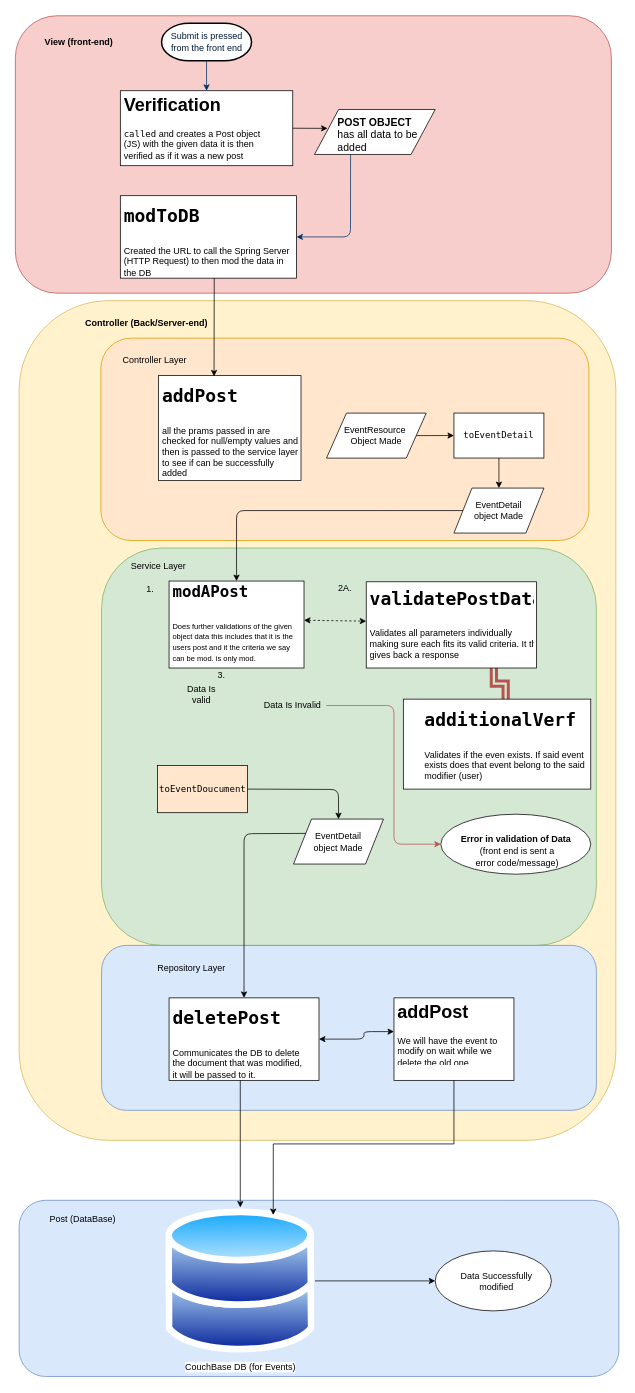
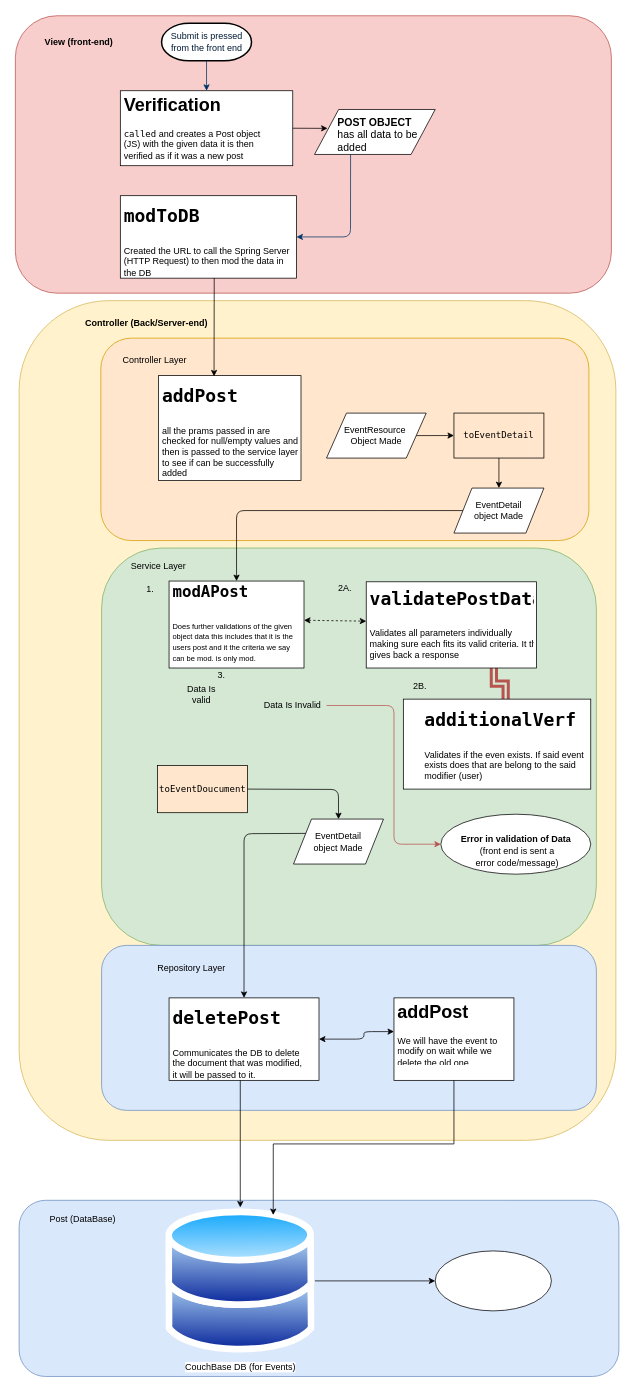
  <mxCell id="0" />
  <mxCell id="1" parent="0" />
  <mxCell id="2" value="" style="rounded=1;whiteSpace=wrap;html=1;fillColor=#dae8fc;strokeColor=#6c8ebf;" parent="1" vertex="1"><mxGeometry x="25" y="1600" width="800" height="235" as="geometry" /></mxCell>
  <mxCell id="3" value="" style="rounded=1;whiteSpace=wrap;html=1;fillColor=#f8cecc;strokeColor=#b85450;" parent="1" vertex="1"><mxGeometry x="20" y="20" width="795" height="370" as="geometry" /></mxCell>
  <mxCell id="4" value="" style="rounded=0;whiteSpace=wrap;html=1;" parent="1" vertex="1"><mxGeometry x="160" y="120" width="230" height="100" as="geometry" /></mxCell>
  <mxCell id="5" value="Submit is pressed &lt;br&gt;from the front end" style="shape=mxgraph.flowchart.terminator;fillColor=#FFFFFF;strokeColor=#000000;strokeWidth=2;gradientColor=none;gradientDirection=north;fontColor=#001933;fontStyle=0;html=1;" parent="1" vertex="1"><mxGeometry x="215" y="30" width="120" height="50" as="geometry" /></mxCell>
  <mxCell id="6" style="fontColor=#001933;fontStyle=1;strokeColor=#003366;strokeWidth=1;html=1;" parent="1" source="5" edge="1"><mxGeometry relative="1" as="geometry"><mxPoint x="275" y="120" as="targetPoint" /></mxGeometry></mxCell>
  <mxCell id="7" style="fontColor=#001933;fontStyle=1;strokeColor=#003366;strokeWidth=1;html=1;entryX=1;entryY=0.5;entryDx=0;entryDy=0;exitX=0.299;exitY=0.999;exitDx=0;exitDy=0;exitPerimeter=0;" parent="1" source="18" target="11" edge="1"><mxGeometry relative="1" as="geometry"><mxPoint x="467" y="206" as="sourcePoint" /><mxPoint x="274.5" y="260" as="targetPoint" /><Array as="points"><mxPoint x="467" y="315" /></Array></mxGeometry></mxCell>
  <mxCell id="8" value="&lt;h1&gt;Verification&lt;br&gt;&lt;/h1&gt;&lt;pre&gt;&lt;div&gt;&lt;span&gt;called&lt;/span&gt;&lt;span style=&quot;font-family: &amp;#34;helvetica&amp;#34; ; white-space: normal&quot;&gt;&amp;nbsp;and creates a Post object (JS)&amp;nbsp;&lt;/span&gt;&lt;font face=&quot;helvetica&quot;&gt;&lt;span style=&quot;white-space: normal&quot;&gt;with the given data it is then verified&amp;nbsp;as if it was a new post&lt;/span&gt;&lt;/font&gt;&lt;/div&gt;&lt;/pre&gt;" style="text;html=1;strokeColor=none;fillColor=none;spacing=5;spacingTop=-20;whiteSpace=wrap;overflow=hidden;rounded=0;" parent="1" vertex="1"><mxGeometry x="160" y="120" width="230" height="100" as="geometry" /></mxCell>
  <mxCell id="9" value="&lt;b&gt;View (front-end)&lt;/b&gt;" style="text;html=1;strokeColor=none;fillColor=none;align=center;verticalAlign=middle;whiteSpace=wrap;rounded=0;" parent="1" vertex="1"><mxGeometry x="50" y="45" width="110" height="20" as="geometry" /></mxCell>
  <mxCell id="10" value="" style="rounded=0;whiteSpace=wrap;html=1;" parent="1" vertex="1"><mxGeometry x="160" y="260" width="235" height="110" as="geometry" /></mxCell>
  <mxCell id="11" value="&lt;h1&gt;&lt;pre&gt;&lt;span&gt;modToDB&lt;/span&gt;&lt;/pre&gt;&lt;/h1&gt;&lt;p&gt;Created the URL to call the Spring Server (HTTP Request) to then mod the data in the DB&lt;/p&gt;" style="text;html=1;strokeColor=none;fillColor=none;spacing=5;spacingTop=-20;whiteSpace=wrap;overflow=hidden;rounded=0;" parent="1" vertex="1"><mxGeometry x="160" y="260" width="235" height="110" as="geometry" /></mxCell>
  <mxCell id="12" value="" style="rounded=1;whiteSpace=wrap;html=1;fillColor=#fff2cc;strokeColor=#d6b656;" parent="1" vertex="1"><mxGeometry x="25" y="400" width="796" height="1120" as="geometry" /></mxCell>
  <mxCell id="13" value="" style="rounded=1;whiteSpace=wrap;html=1;fillColor=#ffe6cc;strokeColor=#d79b00;" parent="1" vertex="1"><mxGeometry x="134" y="450" width="651" height="270" as="geometry" /></mxCell>
  <mxCell id="14" value="Controller Layer" style="text;html=1;strokeColor=none;fillColor=none;align=center;verticalAlign=middle;whiteSpace=wrap;rounded=0;" parent="1" vertex="1"><mxGeometry x="151" y="470" width="110" height="20" as="geometry" /></mxCell>
  <mxCell id="15" value="" style="rounded=0;whiteSpace=wrap;html=1;" parent="1" vertex="1"><mxGeometry x="211" y="500" width="190" height="140" as="geometry" /></mxCell>
  <mxCell id="16" value="&lt;h1&gt;&lt;pre&gt;&lt;span&gt;addPost&lt;/span&gt;&lt;/pre&gt;&lt;/h1&gt;&lt;p&gt;all the prams passed in are checked for null/empty values and then is passed to the service layer to see if can be successfully added&lt;/p&gt;" style="text;html=1;strokeColor=none;fillColor=none;spacing=5;spacingTop=-20;whiteSpace=wrap;overflow=hidden;rounded=0;" parent="1" vertex="1"><mxGeometry x="211" y="500" width="190" height="140" as="geometry" /></mxCell>
  <mxCell id="17" value="" style="endArrow=classic;html=1;exitX=1;exitY=0.5;exitDx=0;exitDy=0;entryX=0.108;entryY=0.42;entryDx=0;entryDy=0;entryPerimeter=0;" parent="1" source="8" target="18" edge="1"><mxGeometry width="50" height="50" relative="1" as="geometry"><mxPoint x="385" y="200" as="sourcePoint" /><mxPoint x="419.143" y="169.81" as="targetPoint" /></mxGeometry></mxCell>
  <mxCell id="18" value="" style="shape=parallelogram;perimeter=parallelogramPerimeter;whiteSpace=wrap;html=1;" parent="1" vertex="1"><mxGeometry x="419" y="145" width="161" height="60" as="geometry" /></mxCell>
  <mxCell id="19" value="&lt;h1 style=&quot;font-size: 14px&quot;&gt;&lt;span&gt;POST OBJECT&lt;/span&gt;&lt;br&gt;&lt;span style=&quot;font-weight: normal&quot;&gt;has all data to be added&lt;/span&gt;&lt;br&gt;&lt;/h1&gt;" style="text;html=1;strokeColor=none;fillColor=none;spacing=5;spacingTop=-20;whiteSpace=wrap;overflow=hidden;rounded=0;" parent="1" vertex="1"><mxGeometry x="445" y="155" width="125" height="50" as="geometry" /></mxCell>
  <mxCell id="20" value="" style="rounded=1;whiteSpace=wrap;html=1;fillColor=#d5e8d4;strokeColor=#82b366;" parent="1" vertex="1"><mxGeometry x="135" y="730" width="660" height="530" as="geometry" /></mxCell>
  <mxCell id="21" value="Service Layer" style="text;html=1;strokeColor=none;fillColor=none;align=center;verticalAlign=middle;whiteSpace=wrap;rounded=0;" parent="1" vertex="1"><mxGeometry x="166" y="744" width="90" height="20" as="geometry" /></mxCell>
  <mxCell id="22" value="&lt;b&gt;Controller (Back/Server-end)&lt;/b&gt;" style="text;html=1;strokeColor=none;fillColor=none;align=center;verticalAlign=middle;whiteSpace=wrap;rounded=0;" parent="1" vertex="1"><mxGeometry x="105" y="420" width="180" height="20" as="geometry" /></mxCell>
  <mxCell id="23" value="" style="rounded=0;whiteSpace=wrap;html=1;" parent="1" vertex="1"><mxGeometry x="225" y="774" width="180" height="116" as="geometry" /></mxCell>
  <mxCell id="24" value="&lt;h1&gt;&lt;pre&gt;&lt;span&gt;&lt;font style=&quot;font-size: 21px&quot;&gt;modAPost&lt;/font&gt;&lt;/span&gt;&lt;/pre&gt;&lt;/h1&gt;&lt;p&gt;&lt;font style=&quot;font-size: 10px&quot;&gt;Does further validations of the given object data this includes that it is the users post and it the criteria we say can be mod. is only mod.&amp;nbsp;&lt;/font&gt;&lt;/p&gt;" style="text;html=1;strokeColor=none;fillColor=none;spacing=5;spacingTop=-20;whiteSpace=wrap;overflow=hidden;rounded=0;align=left;" parent="1" vertex="1"><mxGeometry x="225" y="760" width="180" height="130" as="geometry" /></mxCell>
  <mxCell id="25" value="EventResource&amp;nbsp;&lt;br&gt;Object Made&lt;br&gt;" style="shape=parallelogram;perimeter=parallelogramPerimeter;whiteSpace=wrap;html=1;" parent="1" vertex="1"><mxGeometry x="435" y="550" width="133" height="60" as="geometry" /></mxCell>
  <mxCell id="26" value="" style="endArrow=classic;html=1;entryX=0.5;entryY=0;entryDx=0;entryDy=0;exitX=0;exitY=0.5;exitDx=0;exitDy=0;" parent="1" source="28" target="23" edge="1"><mxGeometry width="50" height="50" relative="1" as="geometry"><mxPoint x="445" y="690" as="sourcePoint" /><mxPoint x="495" y="640" as="targetPoint" /><Array as="points"><mxPoint x="515" y="680" /><mxPoint x="315" y="680" /></Array></mxGeometry></mxCell>
- <mxCell id="27" value="&lt;pre&gt;&lt;span&gt;toEventDetail&lt;/span&gt;&lt;/pre&gt;" style="rounded=0;whiteSpace=wrap;html=1;" parent="1" vertex="1"><mxGeometry x="605" y="549.929" width="120" height="60" as="geometry" /></mxCell>
+ <mxCell id="27" value="&lt;pre&gt;&lt;span&gt;toEventDetail&lt;/span&gt;&lt;/pre&gt;" style="rounded=0;whiteSpace=wrap;html=1;fillColor=#ffe6cc;" parent="1" vertex="1"><mxGeometry x="605" y="549.929" width="120" height="60" as="geometry" /></mxCell>
  <mxCell id="28" value="EventDetail&lt;br&gt;object Made&lt;br&gt;" style="shape=parallelogram;perimeter=parallelogramPerimeter;whiteSpace=wrap;html=1;" parent="1" vertex="1"><mxGeometry x="605" y="650" width="120" height="60" as="geometry" /></mxCell>
  <mxCell id="29" value="" style="endArrow=classic;html=1;exitX=1;exitY=0.5;exitDx=0;exitDy=0;entryX=0;entryY=0.5;entryDx=0;entryDy=0;" parent="1" source="25" target="27" edge="1"><mxGeometry width="50" height="50" relative="1" as="geometry"><mxPoint x="555" y="610" as="sourcePoint" /><mxPoint x="605" y="560" as="targetPoint" /></mxGeometry></mxCell>
  <mxCell id="30" value="" style="endArrow=classic;html=1;entryX=0.5;entryY=0;entryDx=0;entryDy=0;exitX=0.5;exitY=1;exitDx=0;exitDy=0;" parent="1" source="27" target="28" edge="1"><mxGeometry width="50" height="50" relative="1" as="geometry"><mxPoint x="645" y="660" as="sourcePoint" /><mxPoint x="695" y="610" as="targetPoint" /></mxGeometry></mxCell>
  <mxCell id="31" style="edgeStyle=orthogonalEdgeStyle;rounded=0;orthogonalLoop=1;jettySize=auto;html=1;exitX=0.75;exitY=1;exitDx=0;exitDy=0;shape=link;fillColor=#f8cecc;strokeColor=#b85450;strokeWidth=4;" edge="1" parent="1" source="32" target="63"><mxGeometry relative="1" as="geometry" /></mxCell>
  <mxCell id="32" value="" style="rounded=0;whiteSpace=wrap;html=1;" parent="1" vertex="1"><mxGeometry x="488" y="775" width="227" height="115" as="geometry" /></mxCell>
  <mxCell id="33" value="&lt;h1&gt;&lt;pre&gt;&lt;span&gt;validatePostData&lt;/span&gt;&lt;/pre&gt;&lt;/h1&gt;&lt;p&gt;Validates all parameters individually making sure each fits its valid criteria. It the gives back a response&amp;nbsp;&lt;/p&gt;" style="text;html=1;strokeColor=none;fillColor=none;spacing=5;spacingTop=-20;whiteSpace=wrap;overflow=hidden;rounded=0;" parent="1" vertex="1"><mxGeometry x="488" y="770" width="227" height="115" as="geometry" /></mxCell>
  <mxCell id="34" value="" style="endArrow=classic;startArrow=classic;html=1;entryX=0;entryY=0.5;entryDx=0;entryDy=0;dashed=1;" parent="1" source="24" target="33" edge="1"><mxGeometry width="50" height="50" relative="1" as="geometry"><mxPoint x="405" y="860" as="sourcePoint" /><mxPoint x="455" y="810" as="targetPoint" /></mxGeometry></mxCell>
  <mxCell id="35" value="" style="endArrow=classic;html=1;entryX=0;entryY=0.5;entryDx=0;entryDy=0;fillColor=#f8cecc;strokeColor=#b85450;exitX=1;exitY=0.5;exitDx=0;exitDy=0;" parent="1" source="60" target="36" edge="1"><mxGeometry width="50" height="50" relative="1" as="geometry"><mxPoint x="375" y="910" as="sourcePoint" /><mxPoint x="355" y="900" as="targetPoint" /><Array as="points"><mxPoint x="525" y="940" /><mxPoint x="525" y="1125" /></Array></mxGeometry></mxCell>
  <mxCell id="36" value="" style="ellipse;whiteSpace=wrap;html=1;" parent="1" vertex="1"><mxGeometry x="587.5" y="1085" width="200" height="80" as="geometry" /></mxCell>
  <mxCell id="37" value="&lt;b&gt;Error in validation of Data&lt;/b&gt;" style="text;html=1;strokeColor=none;fillColor=none;align=center;verticalAlign=middle;whiteSpace=wrap;rounded=0;" parent="1" vertex="1"><mxGeometry x="607.5" y="1106" width="160" height="24" as="geometry" /></mxCell>
  <mxCell id="38" value="(front end is sent a error code/message)" style="text;html=1;strokeColor=none;fillColor=none;align=center;verticalAlign=middle;whiteSpace=wrap;rounded=0;" parent="1" vertex="1"><mxGeometry x="627" y="1132.5" width="125" height="19" as="geometry" /></mxCell>
  <mxCell id="39" value="" style="rounded=1;whiteSpace=wrap;html=1;fillColor=#dae8fc;strokeColor=#6c8ebf;" parent="1" vertex="1"><mxGeometry x="135" y="1260" width="660" height="220" as="geometry" /></mxCell>
  <mxCell id="40" value="&lt;pre&gt;&lt;span&gt;toEventDoucument&lt;/span&gt;&lt;/pre&gt;" style="rounded=0;whiteSpace=wrap;html=1;fillColor=#ffe6cc;" parent="1" vertex="1"><mxGeometry x="209.5" y="1020" width="120" height="63" as="geometry" /></mxCell>
  <mxCell id="41" value="EventDetail&lt;br&gt;object Made&lt;br&gt;" style="shape=parallelogram;perimeter=parallelogramPerimeter;whiteSpace=wrap;html=1;" parent="1" vertex="1"><mxGeometry x="391" y="1091.5" width="120" height="60" as="geometry" /></mxCell>
  <mxCell id="42" value="" style="endArrow=classic;html=1;entryX=0.5;entryY=0;entryDx=0;entryDy=0;exitX=1;exitY=0.5;exitDx=0;exitDy=0;" parent="1" source="40" target="41" edge="1"><mxGeometry width="50" height="50" relative="1" as="geometry"><mxPoint x="394" y="1067" as="sourcePoint" /><mxPoint x="444" y="1017" as="targetPoint" /><Array as="points"><mxPoint x="451" y="1052" /></Array></mxGeometry></mxCell>
  <mxCell id="43" value="" style="endArrow=classic;html=1;exitX=0;exitY=0.25;exitDx=0;exitDy=0;entryX=0.5;entryY=0;entryDx=0;entryDy=0;" parent="1" source="41" target="44" edge="1"><mxGeometry width="50" height="50" relative="1" as="geometry"><mxPoint x="462" y="1080" as="sourcePoint" /><mxPoint x="555" y="1140" as="targetPoint" /><Array as="points"><mxPoint x="325" y="1111" /></Array></mxGeometry></mxCell>
  <mxCell id="44" value="" style="rounded=0;whiteSpace=wrap;html=1;" parent="1" vertex="1"><mxGeometry x="225" y="1330" width="200" height="110" as="geometry" /></mxCell>
  <mxCell id="45" value="&lt;h1&gt;&lt;pre&gt;&lt;span&gt;deletePost&lt;/span&gt;&lt;/pre&gt;&lt;/h1&gt;&lt;p&gt;Communicates the DB to delete the document that was modified, it will be passed to it.&lt;/p&gt;" style="text;html=1;strokeColor=none;fillColor=none;spacing=5;spacingTop=-20;whiteSpace=wrap;overflow=hidden;rounded=0;" parent="1" vertex="1"><mxGeometry x="225" y="1330" width="190" height="120" as="geometry" /></mxCell>
  <mxCell id="46" value="Repository Layer" style="text;html=1;strokeColor=none;fillColor=none;align=center;verticalAlign=middle;whiteSpace=wrap;rounded=0;" parent="1" vertex="1"><mxGeometry x="195" y="1280" width="120" height="20" as="geometry" /></mxCell>
  <mxCell id="47" value="" style="endArrow=classic;startArrow=classic;html=1;exitX=1;exitY=0.5;exitDx=0;exitDy=0;entryX=0;entryY=0.5;entryDx=0;entryDy=0;" parent="1" source="44" target="49" edge="1"><mxGeometry width="50" height="50" relative="1" as="geometry"><mxPoint x="455" y="1420" as="sourcePoint" /><mxPoint x="505" y="1380" as="targetPoint" /><Array as="points"><mxPoint x="485" y="1385" /><mxPoint x="485" y="1375" /></Array></mxGeometry></mxCell>
  <mxCell id="48" value="" style="rounded=0;whiteSpace=wrap;html=1;" parent="1" vertex="1"><mxGeometry x="525" y="1330" width="160" height="110" as="geometry" /></mxCell>
  <mxCell id="49" value="&lt;h1&gt;addPost&lt;/h1&gt;&lt;p&gt;We will have the event to modify on wait while we delete the old one&lt;/p&gt;" style="text;html=1;strokeColor=none;fillColor=none;spacing=5;spacingTop=-20;whiteSpace=wrap;overflow=hidden;rounded=0;" parent="1" vertex="1"><mxGeometry x="525" y="1330" width="160" height="90" as="geometry" /></mxCell>
  <mxCell id="50" value="CouchBase DB (for Events)" style="aspect=fixed;perimeter=ellipsePerimeter;html=1;align=center;shadow=0;dashed=0;spacingTop=3;image;image=img/lib/active_directory/databases.svg;" parent="1" vertex="1"><mxGeometry x="220.5" y="1609.5" width="199" height="196" as="geometry" /></mxCell>
  <mxCell id="51" value="" style="endArrow=classic;html=1;entryX=0.5;entryY=0;entryDx=0;entryDy=0;" parent="1" target="50" edge="1"><mxGeometry width="50" height="50" relative="1" as="geometry"><mxPoint x="320" y="1440" as="sourcePoint" /><mxPoint x="345" y="1330" as="targetPoint" /></mxGeometry></mxCell>
  <mxCell id="52" value="Post (DataBase)" style="text;html=1;strokeColor=none;fillColor=none;align=center;verticalAlign=middle;whiteSpace=wrap;rounded=0;" parent="1" vertex="1"><mxGeometry x="50" y="1615" width="120" height="20" as="geometry" /></mxCell>
  <mxCell id="53" value="" style="ellipse;whiteSpace=wrap;html=1;" parent="1" vertex="1"><mxGeometry x="580" y="1667.5" width="155" height="80" as="geometry" /></mxCell>
  <mxCell id="54" value="" style="endArrow=classic;html=1;exitX=1;exitY=0.5;exitDx=0;exitDy=0;entryX=0;entryY=0.5;entryDx=0;entryDy=0;" parent="1" source="50" target="53" edge="1"><mxGeometry width="50" height="50" relative="1" as="geometry"><mxPoint x="535" y="1744.5" as="sourcePoint" /><mxPoint x="585" y="1694.5" as="targetPoint" /></mxGeometry></mxCell>
- <mxCell id="55" value="Data Successfully modified" style="text;html=1;strokeColor=none;fillColor=none;align=center;verticalAlign=middle;whiteSpace=wrap;rounded=0;" parent="1" vertex="1"><mxGeometry x="601.5" y="1686" width="120" height="43" as="geometry" /></mxCell>
  <mxCell id="56" value="" style="endArrow=classic;html=1;exitX=0.533;exitY=0.998;exitDx=0;exitDy=0;exitPerimeter=0;" parent="1" source="11" edge="1"><mxGeometry width="50" height="50" relative="1" as="geometry"><mxPoint x="285" y="368" as="sourcePoint" /><mxPoint x="285" y="501" as="targetPoint" /></mxGeometry></mxCell>
  <mxCell id="57" value="1." style="text;html=1;strokeColor=none;fillColor=none;align=center;verticalAlign=middle;whiteSpace=wrap;rounded=0;" parent="1" vertex="1"><mxGeometry x="180" y="775" width="40" height="20" as="geometry" /></mxCell>
  <mxCell id="58" value="2A." style="text;html=1;strokeColor=none;fillColor=none;align=center;verticalAlign=middle;whiteSpace=wrap;rounded=0;" parent="1" vertex="1"><mxGeometry x="440" y="774" width="40" height="20" as="geometry" /></mxCell>
  <mxCell id="59" value="3." style="text;html=1;strokeColor=none;fillColor=none;align=center;verticalAlign=middle;whiteSpace=wrap;rounded=0;" parent="1" vertex="1"><mxGeometry x="275" y="890" width="40" height="20" as="geometry" /></mxCell>
  <mxCell id="60" value="Data Is Invalid" style="text;html=1;strokeColor=none;fillColor=none;align=center;verticalAlign=middle;whiteSpace=wrap;rounded=0;" parent="1" vertex="1"><mxGeometry x="345" y="935" width="90" height="10" as="geometry" /></mxCell>
  <mxCell id="61" value="Data Is valid" style="text;html=1;strokeColor=none;fillColor=none;align=center;verticalAlign=middle;whiteSpace=wrap;rounded=0;" parent="1" vertex="1"><mxGeometry x="236" y="910" width="65" height="30" as="geometry" /></mxCell>
  <mxCell id="62" value="" style="rounded=0;whiteSpace=wrap;html=1;" vertex="1" parent="1"><mxGeometry x="537.5" y="931.5" width="250" height="120" as="geometry" /></mxCell>
- <mxCell id="63" value="&lt;h1&gt;&lt;pre&gt;additionalVerf&lt;/pre&gt;&lt;/h1&gt;&lt;p&gt;Validates if the even exists. If said event exists does that event belong to the said modifier (user)&lt;/p&gt;" style="text;html=1;strokeColor=none;fillColor=none;spacing=5;spacingTop=-20;whiteSpace=wrap;overflow=hidden;rounded=0;" vertex="1" parent="1"><mxGeometry x="560.5" y="931.5" width="227" height="115" as="geometry" /></mxCell>
+ <mxCell id="63" value="&lt;h1&gt;&lt;pre&gt;additionalVerf&lt;/pre&gt;&lt;/h1&gt;&lt;p&gt;Validates if the even exists. If said event exists does that are belong to the said modifier (user)&lt;/p&gt;" style="text;html=1;strokeColor=none;fillColor=none;spacing=5;spacingTop=-20;whiteSpace=wrap;overflow=hidden;rounded=0;" vertex="1" parent="1"><mxGeometry x="560.5" y="931.5" width="227" height="115" as="geometry" /></mxCell>
+ <mxCell id="64" value="2B." style="text;html=1;strokeColor=none;fillColor=none;align=center;verticalAlign=middle;whiteSpace=wrap;rounded=0;" vertex="1" parent="1"><mxGeometry x="540" y="905" width="40" height="20" as="geometry" /></mxCell>
  <mxCell id="65" style="edgeStyle=orthogonalEdgeStyle;rounded=0;orthogonalLoop=1;jettySize=auto;html=1;exitX=0.5;exitY=1;exitDx=0;exitDy=0;entryX=0.75;entryY=0;entryDx=0;entryDy=0;strokeWidth=1;" edge="1" parent="1" source="48" target="50"><mxGeometry relative="1" as="geometry" /></mxCell>
